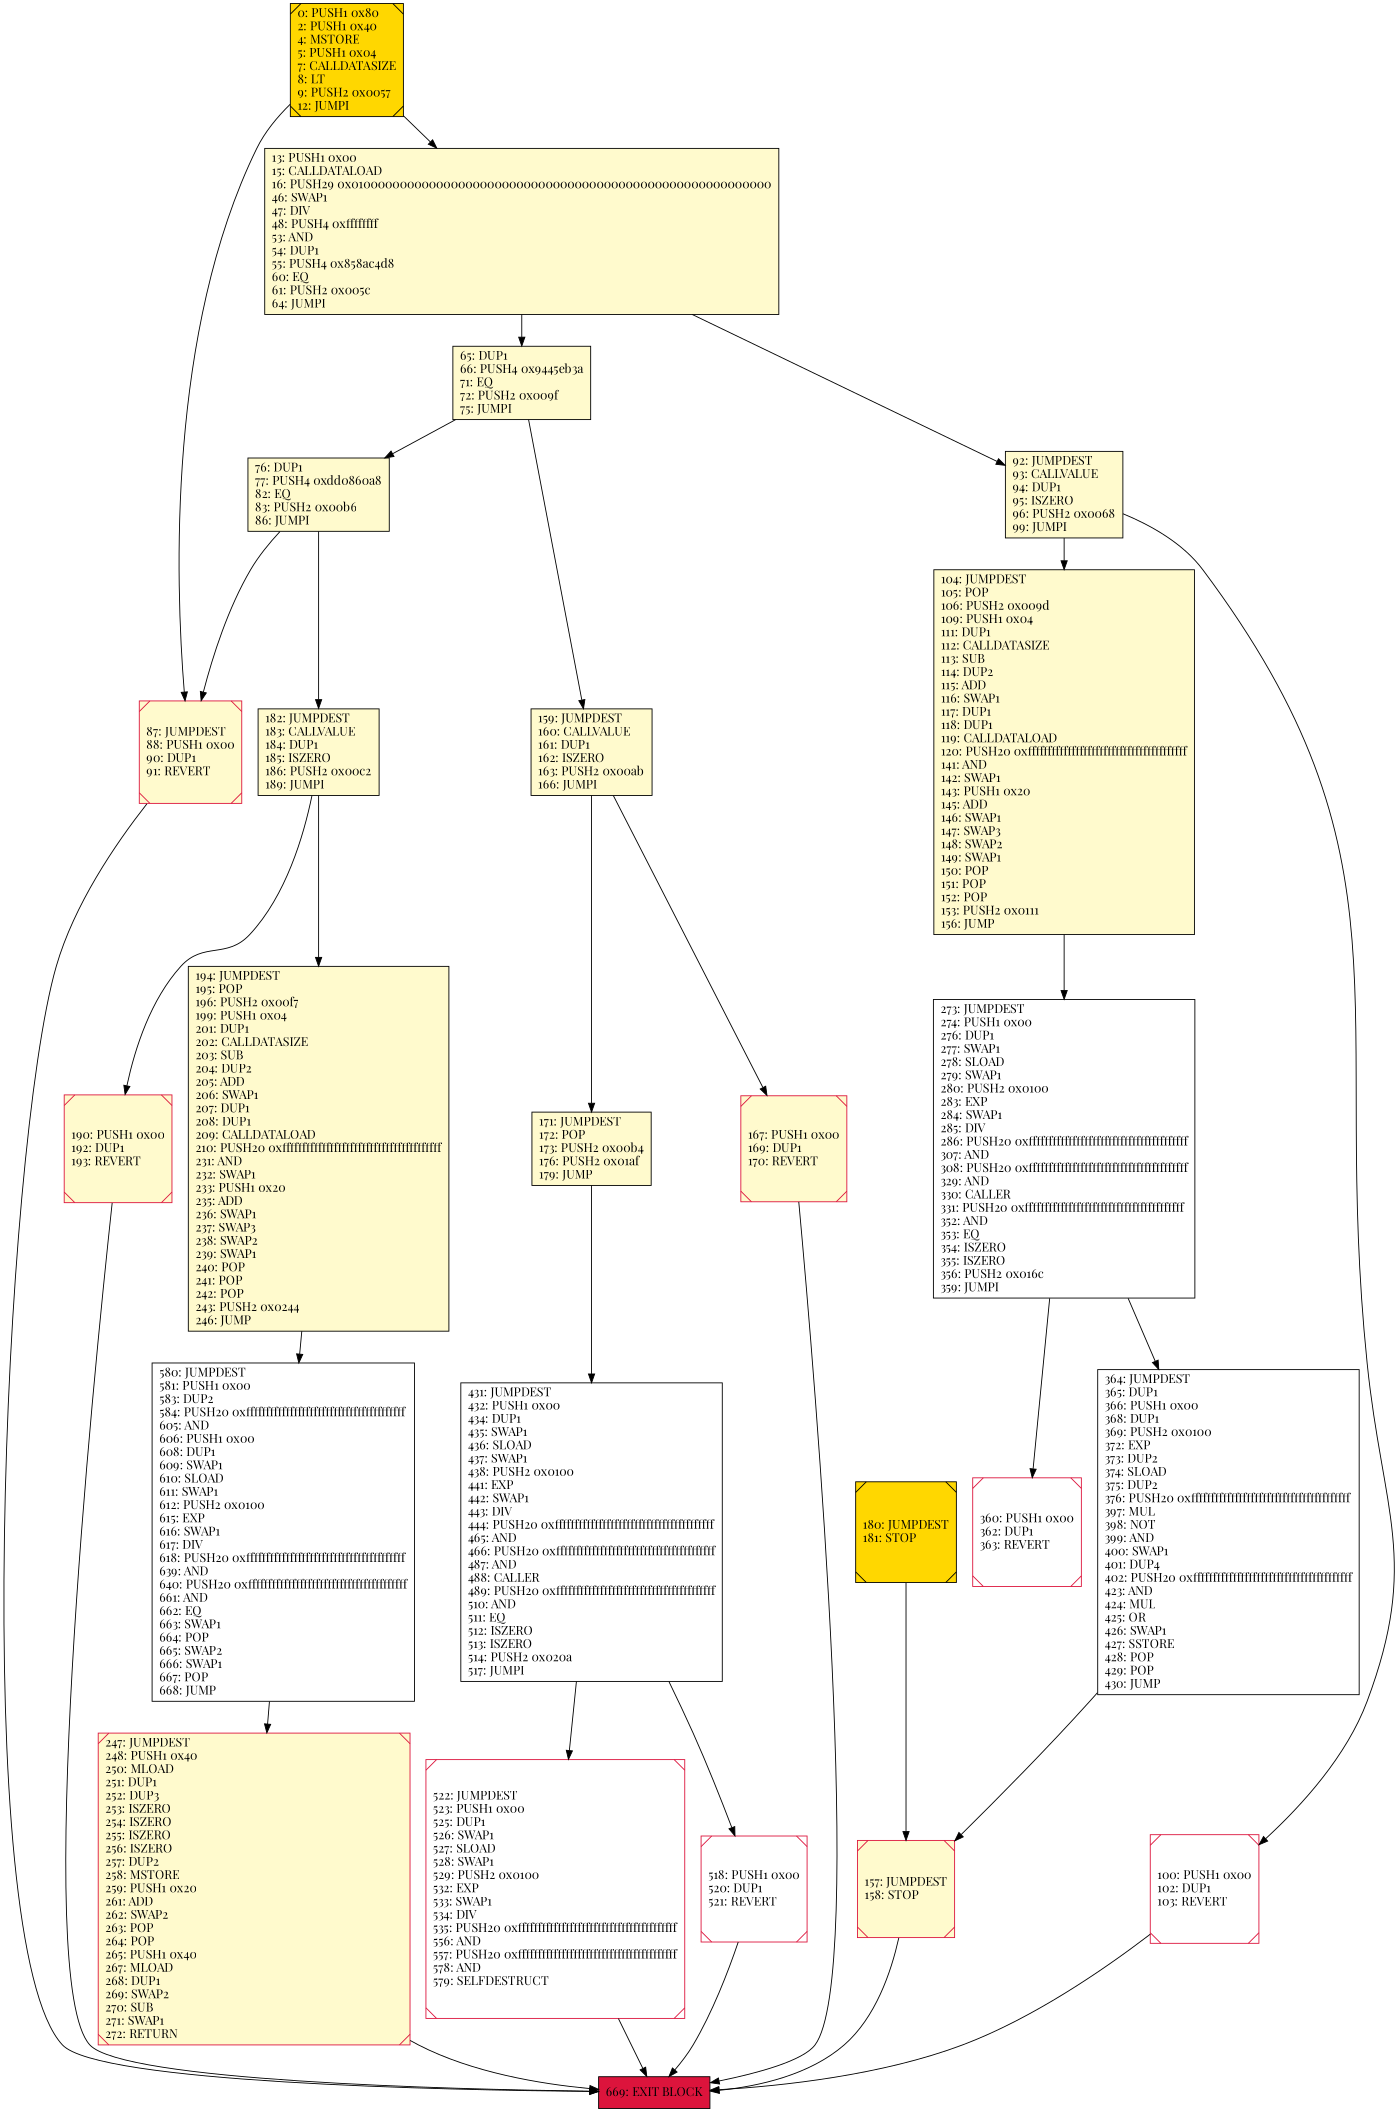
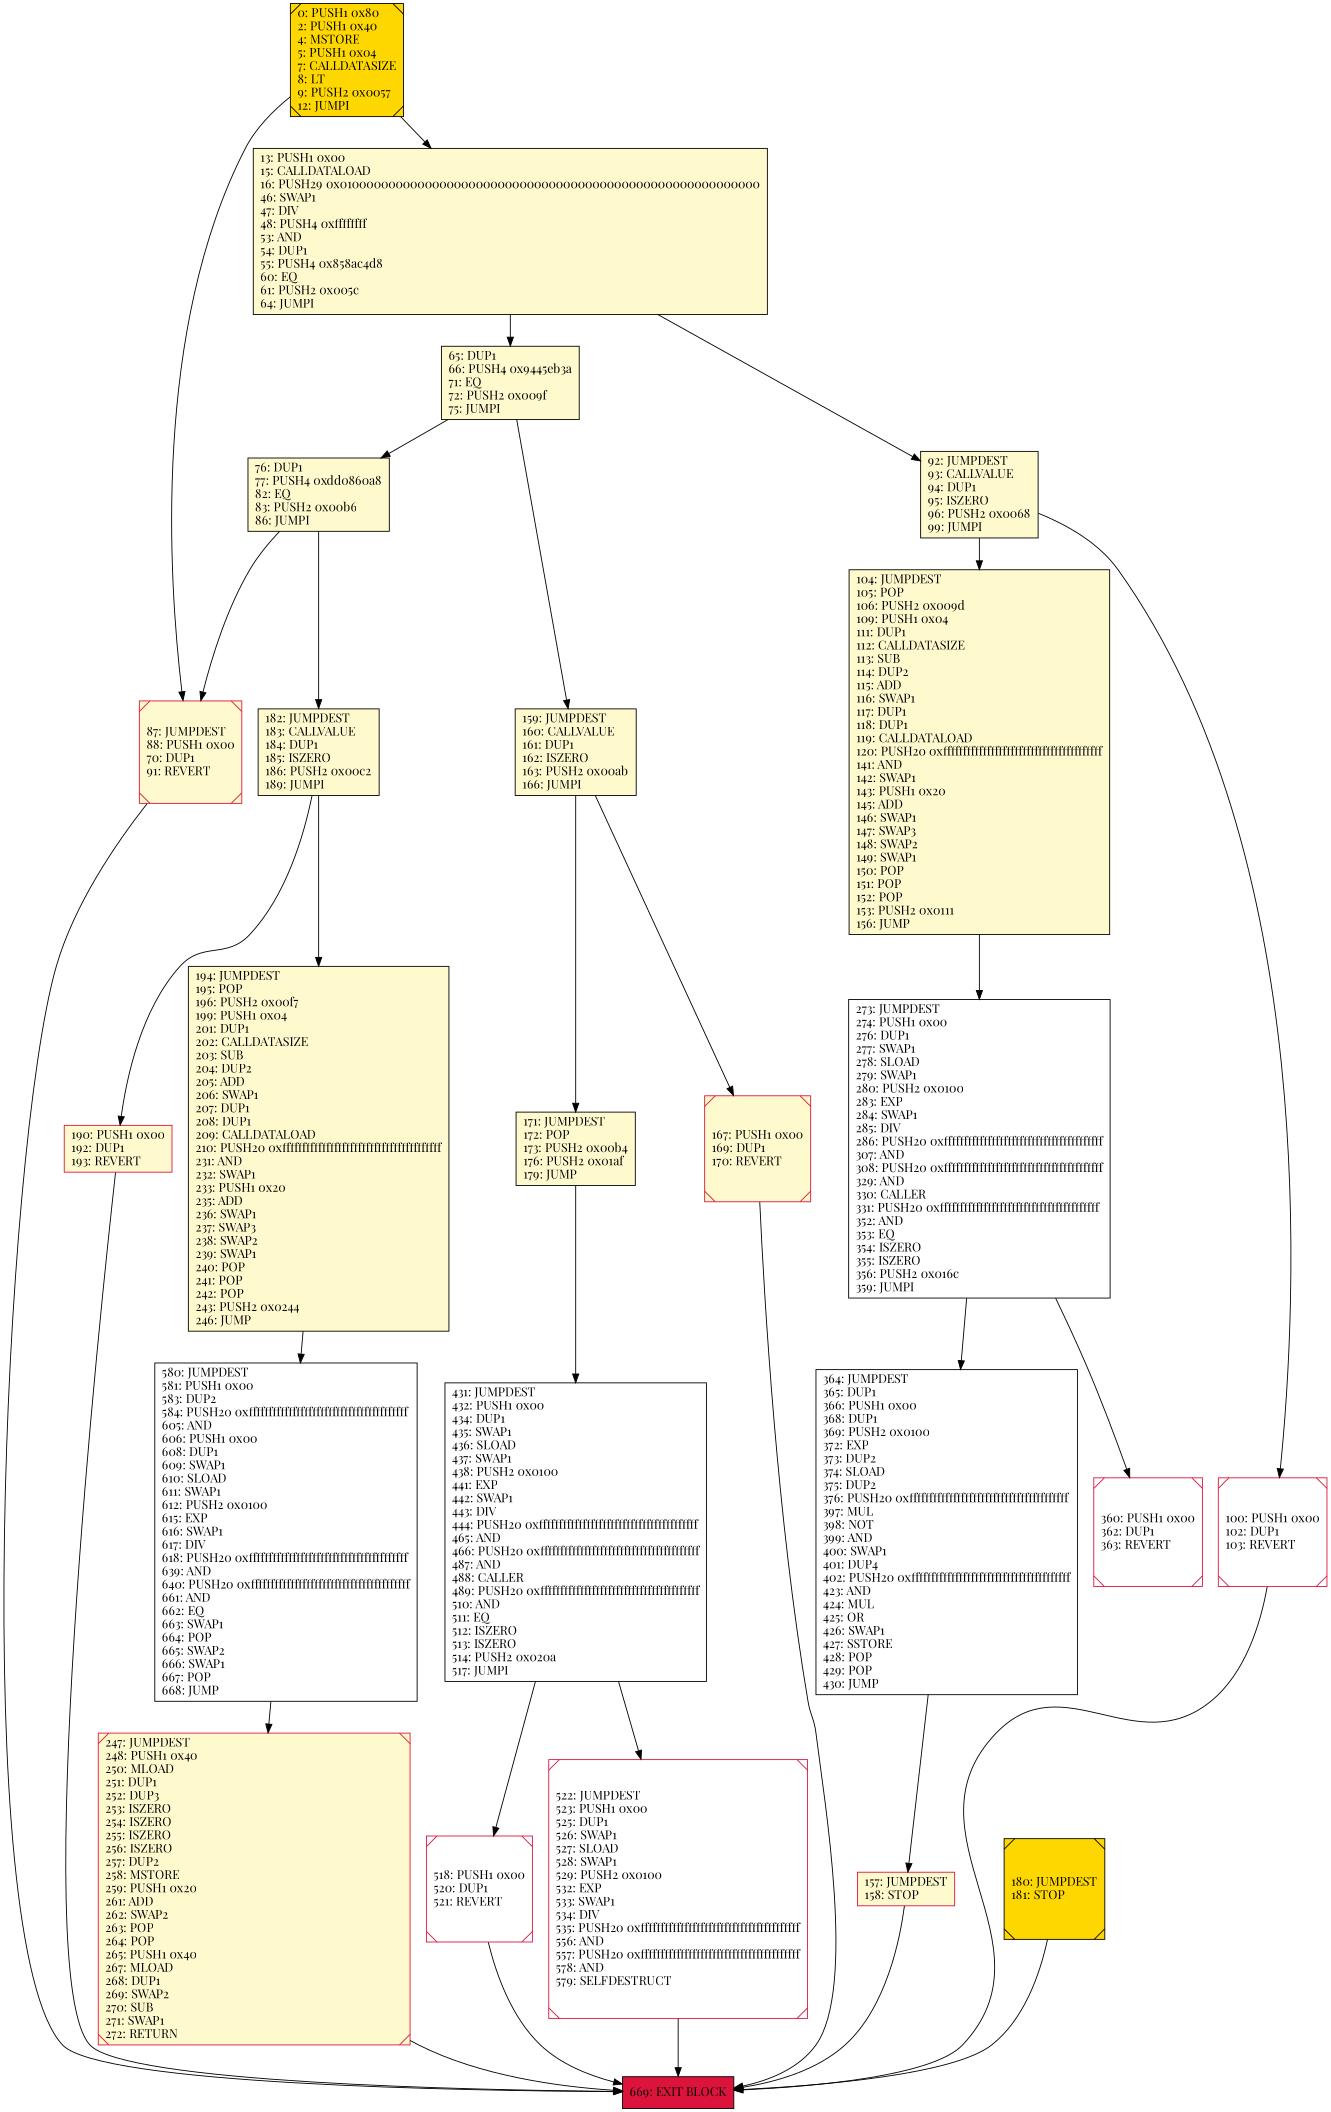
  digraph {
    fontname="Playfair Display"
    rankdir=UD
    node [color=black fillcolor=lemonchiffon fontcolor=black fontname="Playfair Display" shape=box style=filled]
    edge [fontname="Playfair Display"]
    n1 [color=crimson fillcolor=white label="100: PUSH1 0x00\l102: DUP1\l103: REVERT\l" shape=Msquare]
    n2 [fillcolor=crimson label="669: EXIT BLOCK\l"]
    n3 [color=crimson label="167: PUSH1 0x00\l169: DUP1\l170: REVERT\l" shape=Msquare]
-   n4 [color=crimson label="157: JUMPDEST\l158: STOP\l" shape=Msquare]
+   n4 [color=crimson label="157: JUMPDEST\l158: STOP\l"]
    n5 [color=crimson fillcolor=white label="360: PUSH1 0x00\l362: DUP1\l363: REVERT\l" shape=Msquare]
    n6 [color=crimson label="247: JUMPDEST\l248: PUSH1 0x40\l250: MLOAD\l251: DUP1\l252: DUP3\l253: ISZERO\l254: ISZERO\l255: ISZERO\l256: ISZERO\l257: DUP2\l258: MSTORE\l259: PUSH1 0x20\l261: ADD\l262: SWAP2\l263: POP\l264: POP\l265: PUSH1 0x40\l267: MLOAD\l268: DUP1\l269: SWAP2\l270: SUB\l271: SWAP1\l272: RETURN\l" shape=Msquare]
-   n7 [color=crimson label="87: JUMPDEST\l88: PUSH1 0x00\l90: DUP1\l91: REVERT\l" shape=Msquare]
+   n7 [color=crimson label="87: JUMPDEST\l88: PUSH1 0x00\l70: DUP1\l91: REVERT\l" shape=Msquare]
    n8 [fillcolor=white label="364: JUMPDEST\l365: DUP1\l366: PUSH1 0x00\l368: DUP1\l369: PUSH2 0x0100\l372: EXP\l373: DUP2\l374: SLOAD\l375: DUP2\l376: PUSH20 0xffffffffffffffffffffffffffffffffffffffff\l397: MUL\l398: NOT\l399: AND\l400: SWAP1\l401: DUP4\l402: PUSH20 0xffffffffffffffffffffffffffffffffffffffff\l423: AND\l424: MUL\l425: OR\l426: SWAP1\l427: SSTORE\l428: POP\l429: POP\l430: JUMP\l"]
    n9 [label="159: JUMPDEST\l160: CALLVALUE\l161: DUP1\l162: ISZERO\l163: PUSH2 0x00ab\l166: JUMPI\l"]
    n10 [label="171: JUMPDEST\l172: POP\l173: PUSH2 0x00b4\l176: PUSH2 0x01af\l179: JUMP\l"]
    n11 [fillcolor=white label="431: JUMPDEST\l432: PUSH1 0x00\l434: DUP1\l435: SWAP1\l436: SLOAD\l437: SWAP1\l438: PUSH2 0x0100\l441: EXP\l442: SWAP1\l443: DIV\l444: PUSH20 0xffffffffffffffffffffffffffffffffffffffff\l465: AND\l466: PUSH20 0xffffffffffffffffffffffffffffffffffffffff\l487: AND\l488: CALLER\l489: PUSH20 0xffffffffffffffffffffffffffffffffffffffff\l510: AND\l511: EQ\l512: ISZERO\l513: ISZERO\l514: PUSH2 0x020a\l517: JUMPI\l"]
    n12 [label="194: JUMPDEST\l195: POP\l196: PUSH2 0x00f7\l199: PUSH1 0x04\l201: DUP1\l202: CALLDATASIZE\l203: SUB\l204: DUP2\l205: ADD\l206: SWAP1\l207: DUP1\l208: DUP1\l209: CALLDATALOAD\l210: PUSH20 0xffffffffffffffffffffffffffffffffffffffff\l231: AND\l232: SWAP1\l233: PUSH1 0x20\l235: ADD\l236: SWAP1\l237: SWAP3\l238: SWAP2\l239: SWAP1\l240: POP\l241: POP\l242: POP\l243: PUSH2 0x0244\l246: JUMP\l"]
    n13 [fillcolor=white label="580: JUMPDEST\l581: PUSH1 0x00\l583: DUP2\l584: PUSH20 0xffffffffffffffffffffffffffffffffffffffff\l605: AND\l606: PUSH1 0x00\l608: DUP1\l609: SWAP1\l610: SLOAD\l611: SWAP1\l612: PUSH2 0x0100\l615: EXP\l616: SWAP1\l617: DIV\l618: PUSH20 0xffffffffffffffffffffffffffffffffffffffff\l639: AND\l640: PUSH20 0xffffffffffffffffffffffffffffffffffffffff\l661: AND\l662: EQ\l663: SWAP1\l664: POP\l665: SWAP2\l666: SWAP1\l667: POP\l668: JUMP\l"]
    n14 [label="92: JUMPDEST\l93: CALLVALUE\l94: DUP1\l95: ISZERO\l96: PUSH2 0x0068\l99: JUMPI\l"]
    n15 [label="104: JUMPDEST\l105: POP\l106: PUSH2 0x009d\l109: PUSH1 0x04\l111: DUP1\l112: CALLDATASIZE\l113: SUB\l114: DUP2\l115: ADD\l116: SWAP1\l117: DUP1\l118: DUP1\l119: CALLDATALOAD\l120: PUSH20 0xffffffffffffffffffffffffffffffffffffffff\l141: AND\l142: SWAP1\l143: PUSH1 0x20\l145: ADD\l146: SWAP1\l147: SWAP3\l148: SWAP2\l149: SWAP1\l150: POP\l151: POP\l152: POP\l153: PUSH2 0x0111\l156: JUMP\l"]
    n16 [fillcolor=white label="273: JUMPDEST\l274: PUSH1 0x00\l276: DUP1\l277: SWAP1\l278: SLOAD\l279: SWAP1\l280: PUSH2 0x0100\l283: EXP\l284: SWAP1\l285: DIV\l286: PUSH20 0xffffffffffffffffffffffffffffffffffffffff\l307: AND\l308: PUSH20 0xffffffffffffffffffffffffffffffffffffffff\l329: AND\l330: CALLER\l331: PUSH20 0xffffffffffffffffffffffffffffffffffffffff\l352: AND\l353: EQ\l354: ISZERO\l355: ISZERO\l356: PUSH2 0x016c\l359: JUMPI\l"]
-   n17 [color=crimson label="190: PUSH1 0x00\l192: DUP1\l193: REVERT\l" shape=Msquare]
+   n17 [color=crimson label="190: PUSH1 0x00\l192: DUP1\l193: REVERT\l"]
    n18 [color=crimson fillcolor=white label="518: PUSH1 0x00\l520: DUP1\l521: REVERT\l" shape=Msquare]
    n19 [color=crimson fillcolor=white label="522: JUMPDEST\l523: PUSH1 0x00\l525: DUP1\l526: SWAP1\l527: SLOAD\l528: SWAP1\l529: PUSH2 0x0100\l532: EXP\l533: SWAP1\l534: DIV\l535: PUSH20 0xffffffffffffffffffffffffffffffffffffffff\l556: AND\l557: PUSH20 0xffffffffffffffffffffffffffffffffffffffff\l578: AND\l579: SELFDESTRUCT\l" shape=Msquare]
    n20 [fillcolor=gold label="180: JUMPDEST\l181: STOP\l" shape=Msquare]
    n21 [label="182: JUMPDEST\l183: CALLVALUE\l184: DUP1\l185: ISZERO\l186: PUSH2 0x00c2\l189: JUMPI\l"]
    n22 [label="13: PUSH1 0x00\l15: CALLDATALOAD\l16: PUSH29 0x0100000000000000000000000000000000000000000000000000000000\l46: SWAP1\l47: DIV\l48: PUSH4 0xffffffff\l53: AND\l54: DUP1\l55: PUSH4 0x858ac4d8\l60: EQ\l61: PUSH2 0x005c\l64: JUMPI\l"]
    n23 [label="65: DUP1\l66: PUSH4 0x9445eb3a\l71: EQ\l72: PUSH2 0x009f\l75: JUMPI\l"]
    n24 [label="76: DUP1\l77: PUSH4 0xdd0860a8\l82: EQ\l83: PUSH2 0x00b6\l86: JUMPI\l"]
    n25 [fillcolor=gold label="0: PUSH1 0x80\l2: PUSH1 0x40\l4: MSTORE\l5: PUSH1 0x04\l7: CALLDATASIZE\l8: LT\l9: PUSH2 0x0057\l12: JUMPI\l" shape=Msquare]
    n1 -> n2
    n3 -> n2
    n4 -> n2
    n6 -> n2
    n7 -> n2
    n8 -> n4
    n9 -> n3
    n9 -> n10
    n10 -> n11
    n11 -> n18
    n11 -> n19
    n12 -> n13
    n13 -> n6
    n14 -> n1
    n14 -> n15
    n15 -> n16
    n16 -> n5
    n16 -> n8
    n17 -> n2
    n18 -> n2
    n19 -> n2
-   n20 -> n4
+   n20 -> n2
    n21 -> n12
    n21 -> n17
    n22 -> n14
    n22 -> n23
    n23 -> n9
    n23 -> n24
    n24 -> n7
    n24 -> n21
    n25 -> n7
    n25 -> n22
  }
